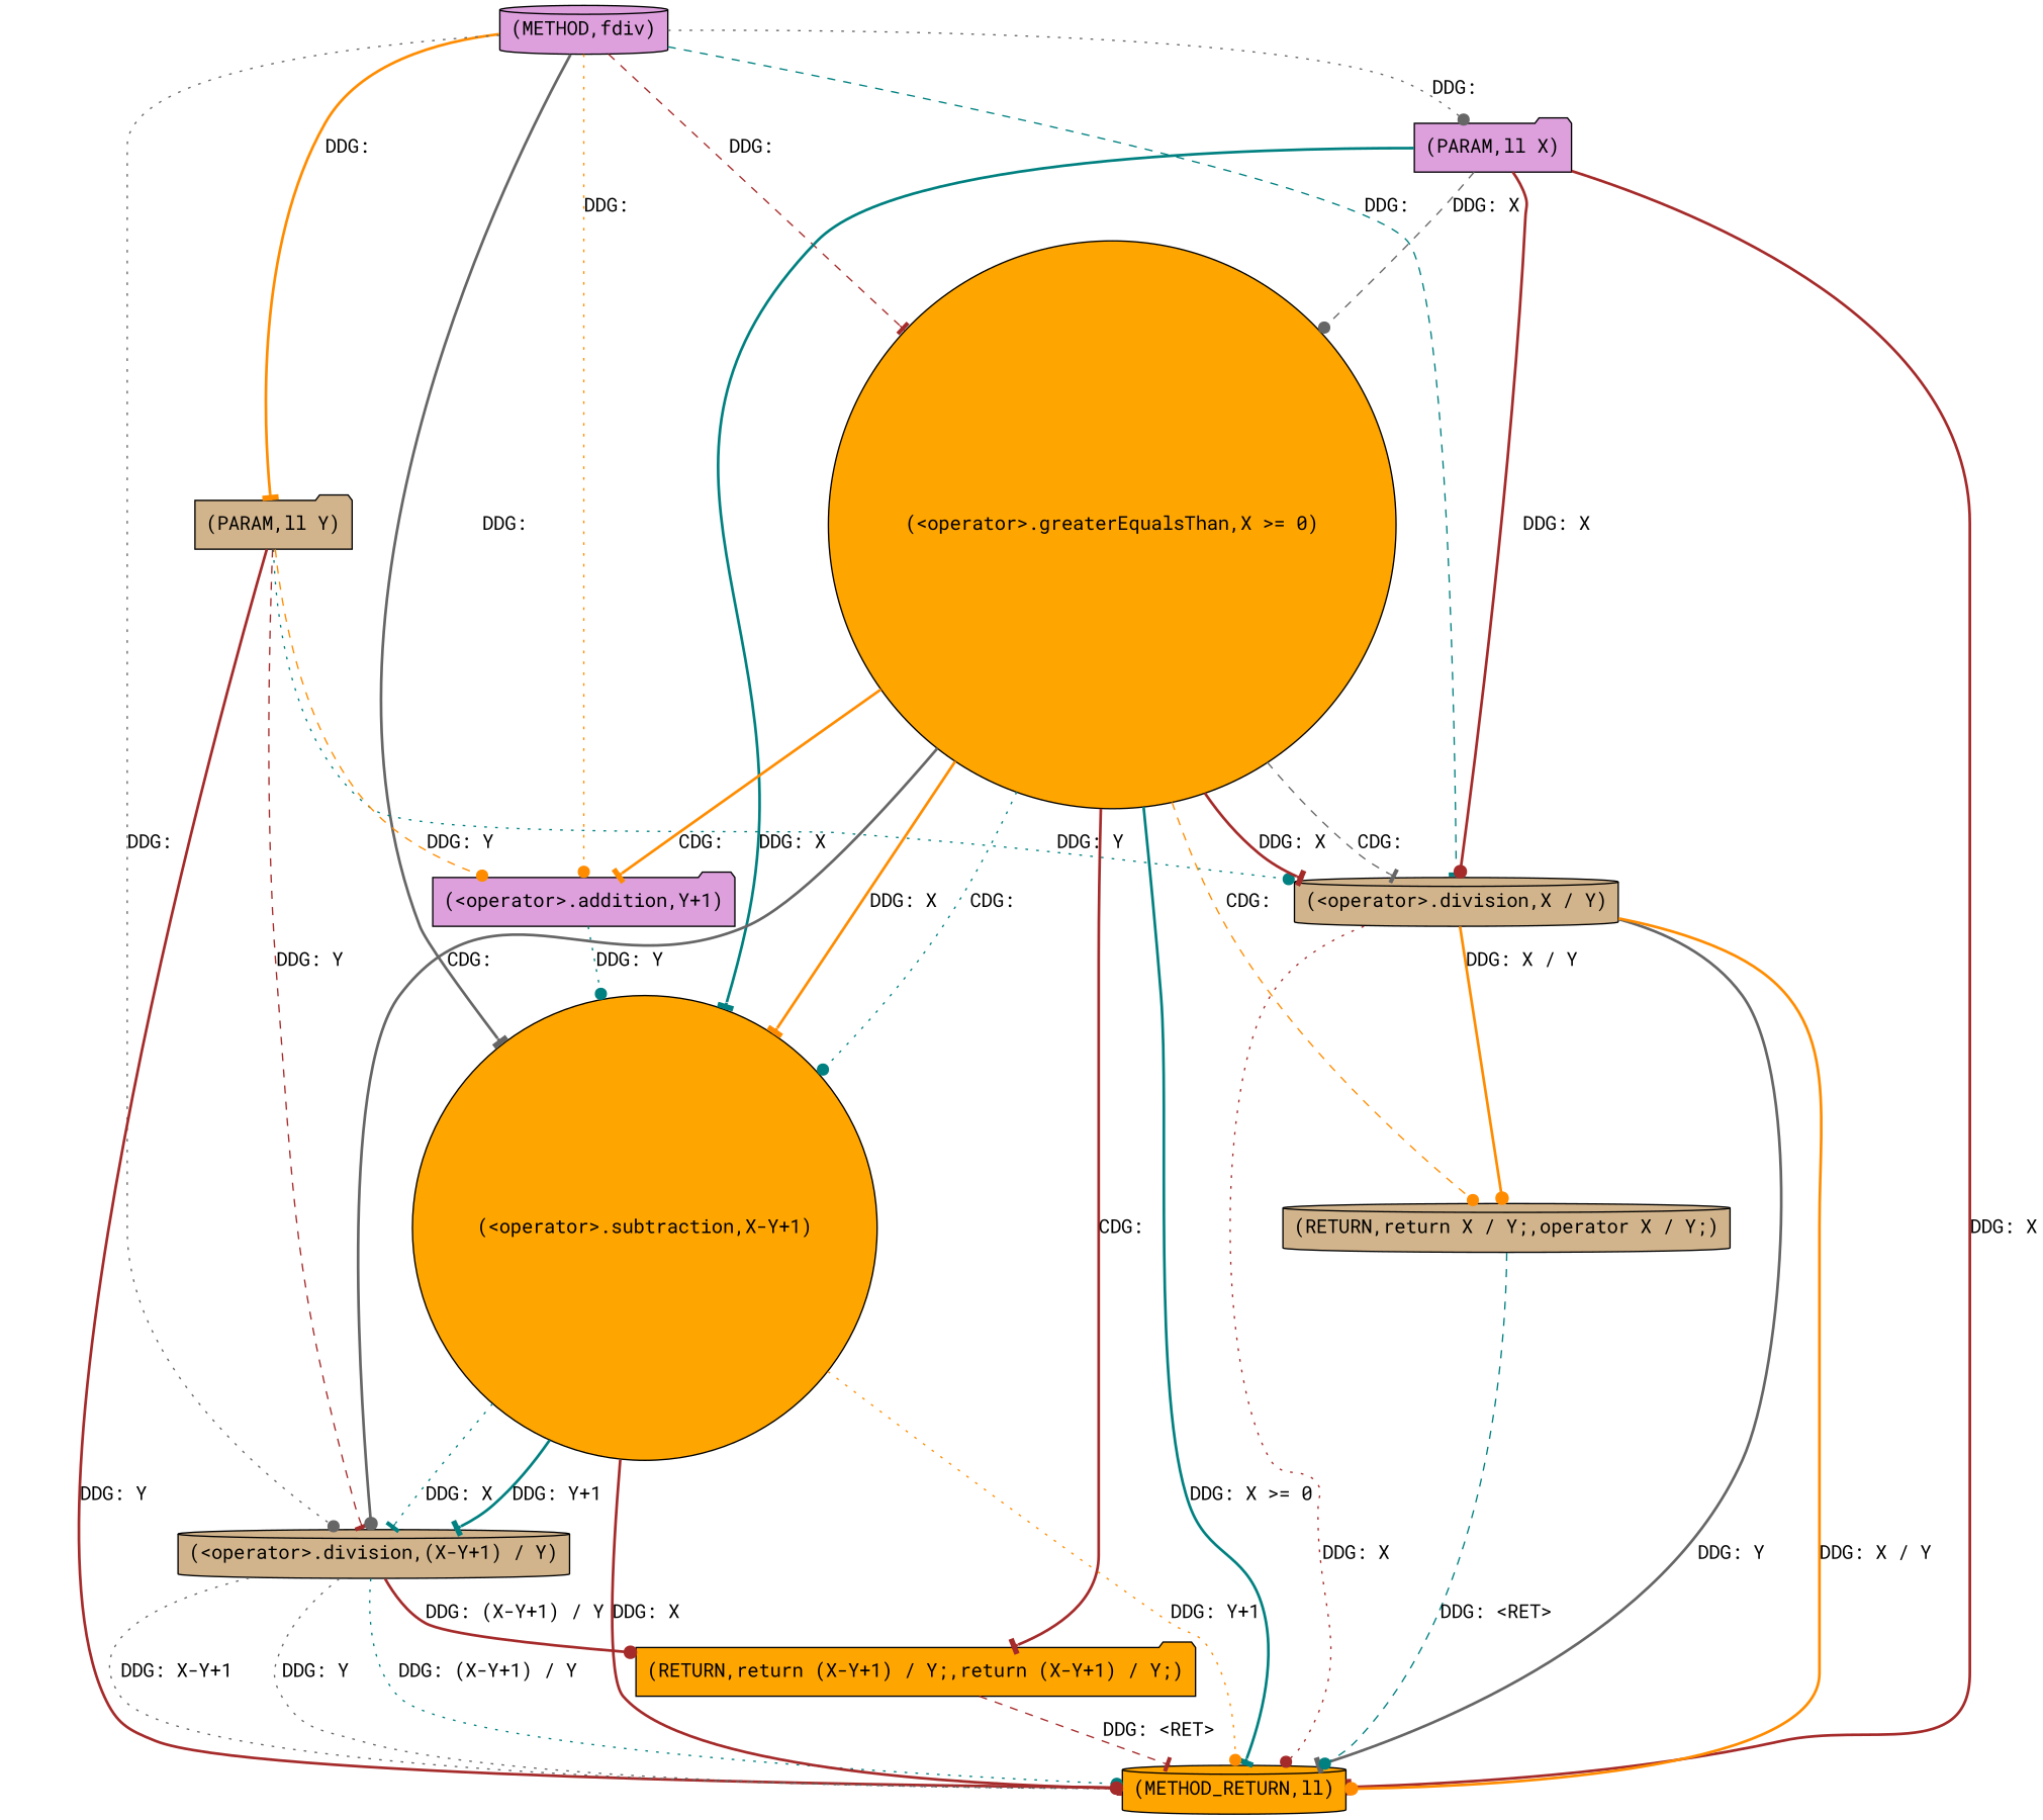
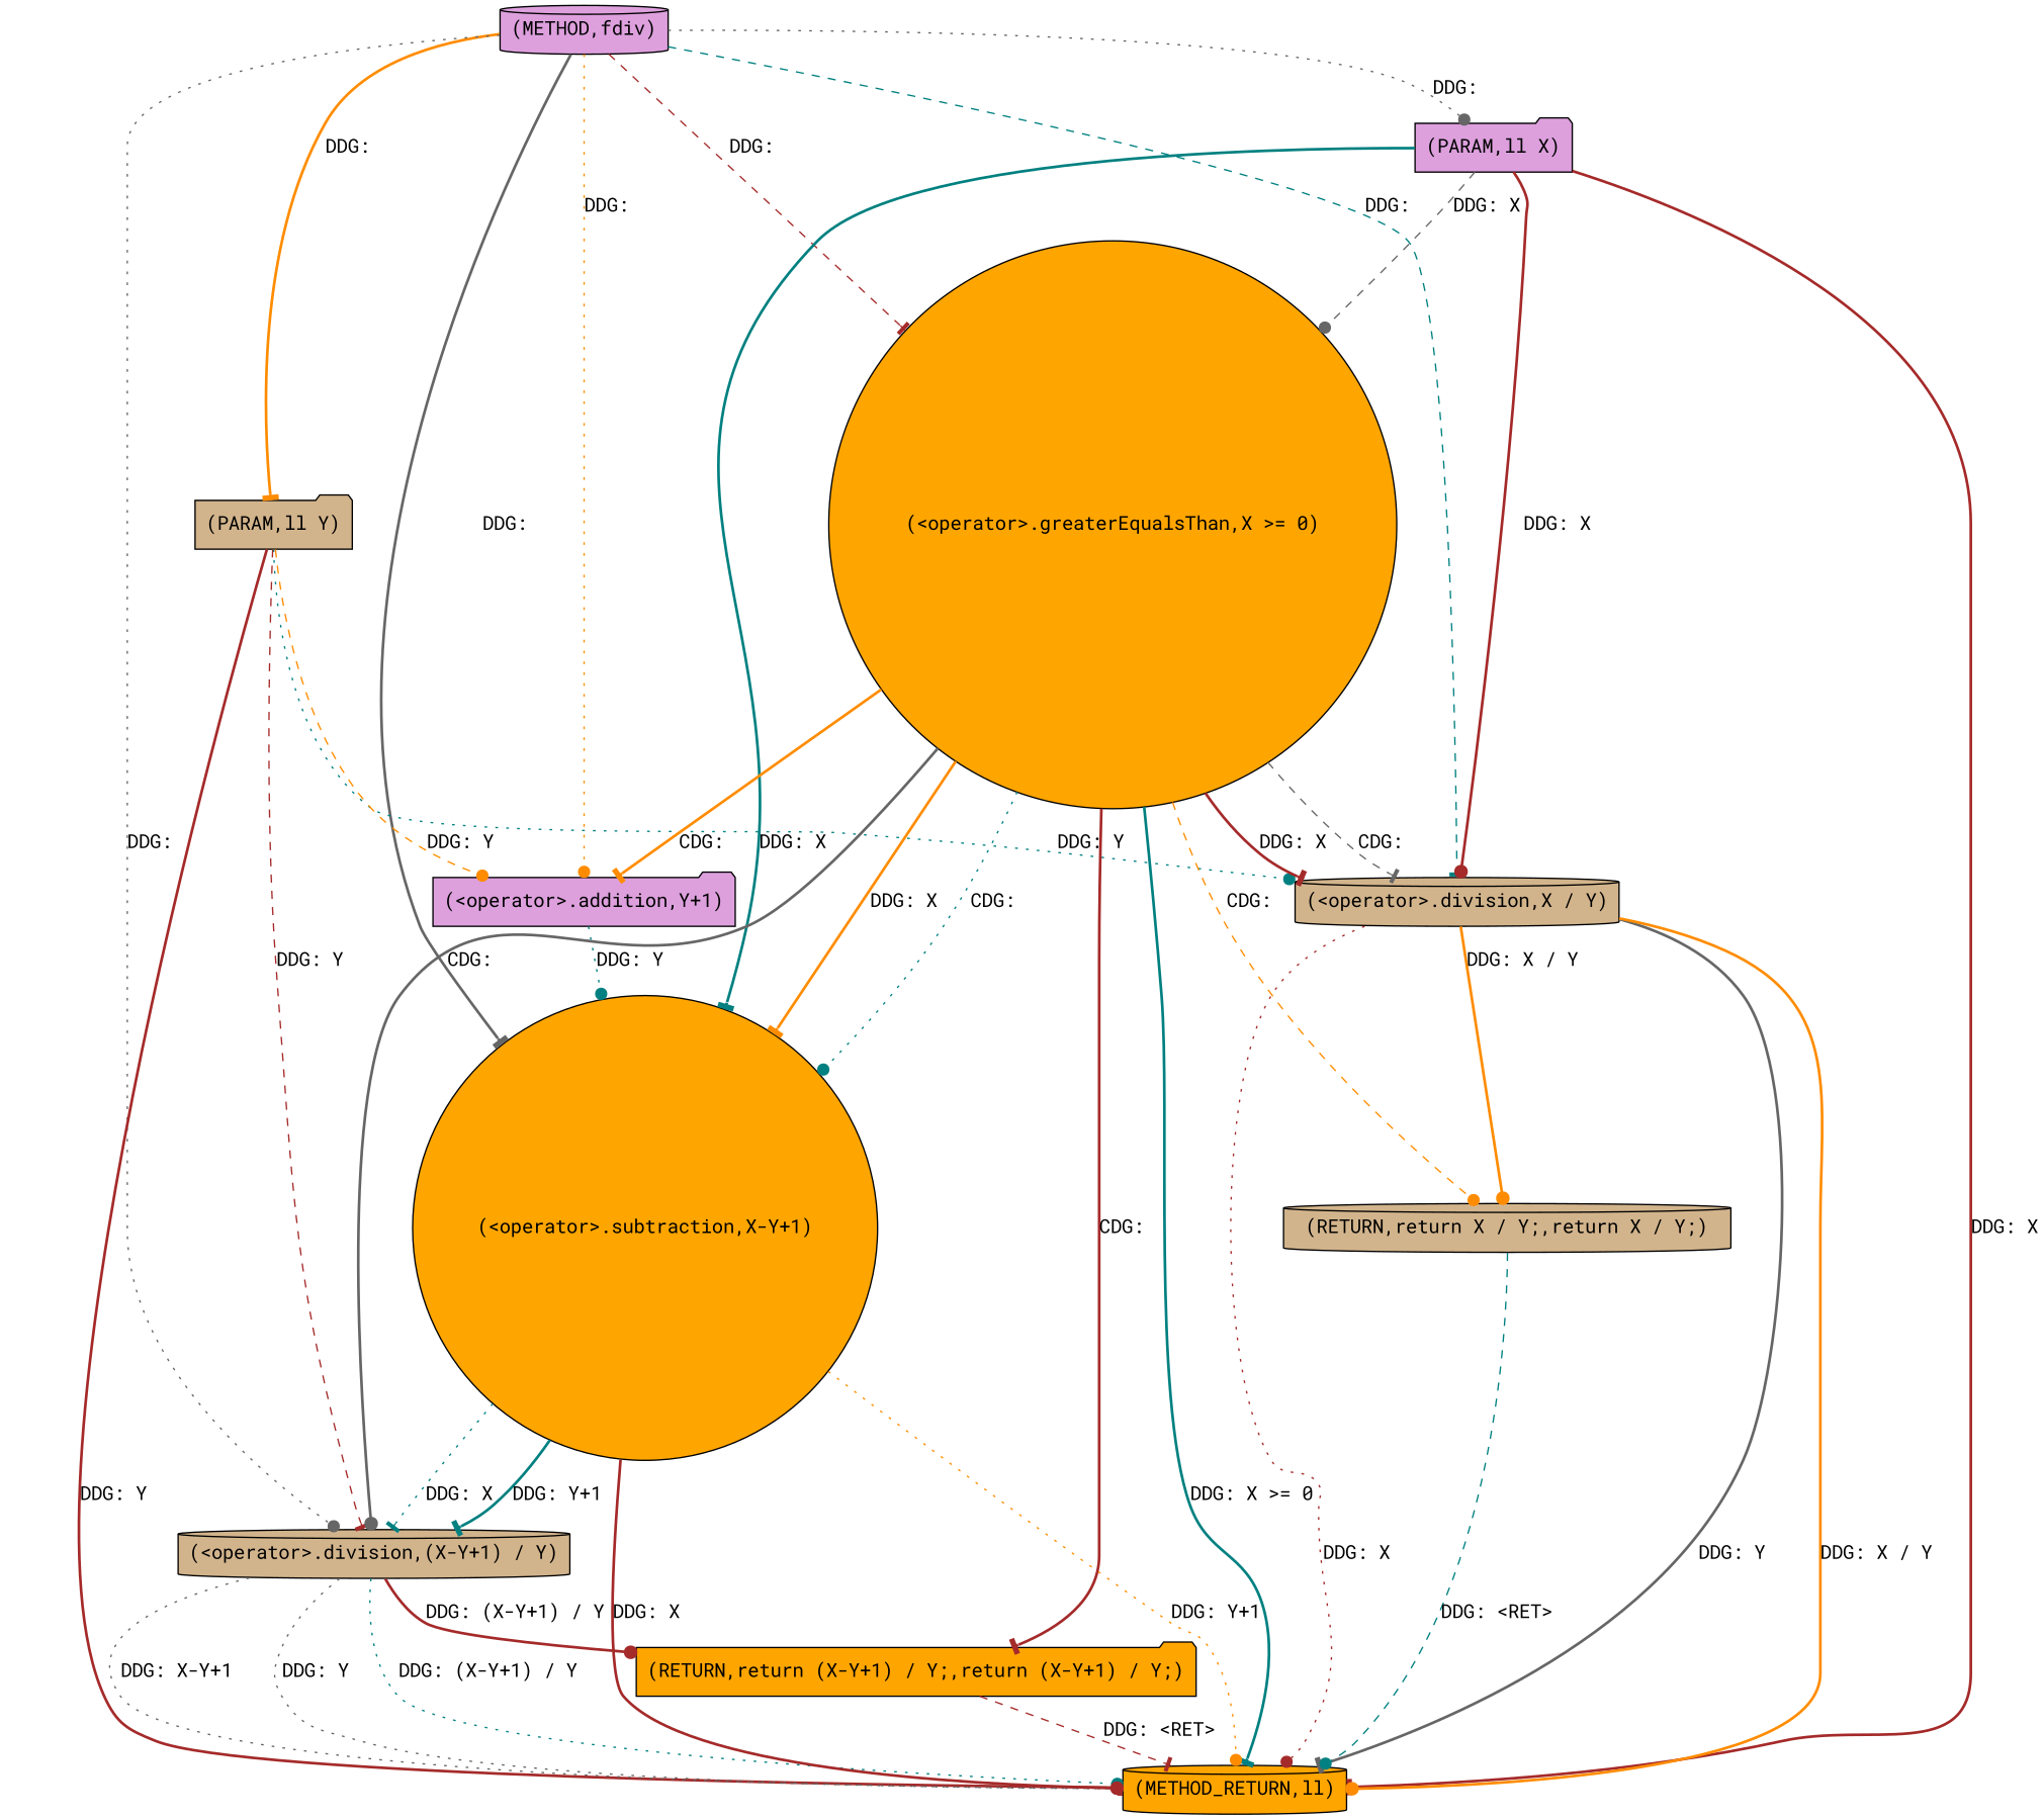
  digraph {
    fontname="Roboto Mono"
    node [fillcolor=tan fontname="Roboto Mono" shape=cylinder style=filled]
    edge [arrowhead=dot color=brown fontname="Roboto Mono" style=bold]
    n1 [fillcolor=plum label="(METHOD,fdiv)"]
    n2 [fillcolor=plum label="(PARAM,ll X)" shape=folder]
    n3 [label="(PARAM,ll Y)" shape=folder]
    n4 [fillcolor=orange label="(<operator>.greaterEqualsThan,X >= 0)" shape=circle]
    n5 [label="(<operator>.division,X / Y)"]
    n6 [label="(<operator>.division,(X-Y+1) / Y)"]
    n7 [fillcolor=orange label="(<operator>.subtraction,X-Y+1)" shape=circle]
    n8 [fillcolor=plum label="(<operator>.addition,Y+1)" shape=folder]
    n9 [fillcolor=orange label="(METHOD_RETURN,ll)"]
-   n10 [label="(RETURN,return X / Y;,operator X / Y;)"]
+   n10 [label="(RETURN,return X / Y;,return X / Y;)"]
    n11 [fillcolor=orange label="(RETURN,return (X-Y+1) / Y;,return (X-Y+1) / Y;)" shape=folder]
    n1 -> n2 [color=gray40 label="DDG: " style=dotted]
    n1 -> n3 [arrowhead=tee color=darkorange label="DDG: "]
    n1 -> n4 [arrowhead=tee label="DDG: " style=dashed]
    n1 -> n5 [arrowhead=tee color=teal label="DDG: " style=dashed]
    n1 -> n6 [color=gray40 label="DDG: " style=dotted]
    n1 -> n7 [arrowhead=tee color=gray40 label="DDG: "]
    n1 -> n8 [color=darkorange label="DDG: " style=dotted]
    n2 -> n4 [color=gray40 label="DDG: X" style=dashed]
    n2 -> n5 [label="DDG: X"]
    n2 -> n7 [arrowhead=tee color=teal label="DDG: X"]
    n2 -> n9 [arrowhead=tee label="DDG: X"]
    n3 -> n5 [color=teal label="DDG: Y" style=dotted]
    n3 -> n6 [arrowhead=tee label="DDG: Y" style=dashed]
    n3 -> n8 [color=darkorange label="DDG: Y" style=dashed]
    n3 -> n9 [arrowhead=tee label="DDG: Y"]
    n4 -> n5 [arrowhead=tee label="DDG: X"]
    n4 -> n5 [arrowhead=tee color=gray40 label="CDG: " style=dashed]
    n4 -> n6 [color=gray40 label="CDG: "]
    n4 -> n7 [arrowhead=tee color=darkorange label="DDG: X"]
    n4 -> n7 [color=teal label="CDG: " style=dotted]
    n4 -> n8 [arrowhead=tee color=darkorange label="CDG: "]
    n4 -> n9 [arrowhead=tee color=teal label="DDG: X >= 0"]
    n4 -> n10 [color=darkorange label="CDG: " style=dashed]
    n4 -> n11 [arrowhead=tee label="CDG: "]
    n5 -> n9 [label="DDG: X" style=dotted]
    n5 -> n9 [arrowhead=tee color=gray40 label="DDG: Y"]
    n5 -> n9 [color=darkorange label="DDG: X / Y"]
    n5 -> n10 [color=darkorange label="DDG: X / Y"]
    n6 -> n9 [color=gray40 label="DDG: X-Y+1" style=dotted]
    n6 -> n9 [color=gray40 label="DDG: Y" style=dotted]
    n6 -> n9 [color=teal label="DDG: (X-Y+1) / Y" style=dotted]
    n6 -> n11 [label="DDG: (X-Y+1) / Y"]
    n7 -> n6 [arrowhead=tee color=teal label="DDG: X" style=dotted]
    n7 -> n6 [arrowhead=tee color=teal label="DDG: Y+1"]
    n7 -> n9 [label="DDG: X"]
    n7 -> n9 [color=darkorange label="DDG: Y+1" style=dotted]
    n8 -> n7 [color=teal label="DDG: Y" style=dotted]
    n10 -> n9 [color=teal label="DDG: <RET>" style=dashed]
    n11 -> n9 [arrowhead=tee label="DDG: <RET>" style=dashed]
  }
